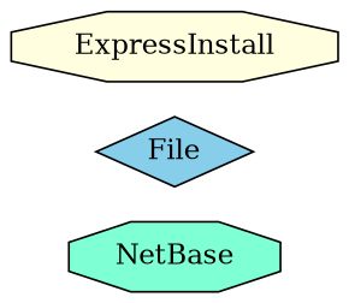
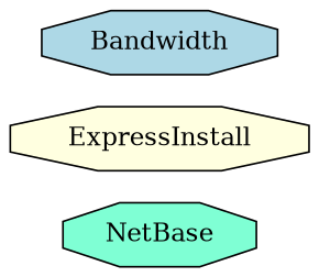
  strict digraph {
    rankdir=LR
    node [shape=octagon style=filled]
    n1 [label=NetBase fillcolor=aquamarine]
-   n2 [label=File shape=diamond fillcolor=skyblue]
    n3 [label=ExpressInstall fillcolor=lightyellow]
+   n4 [label=Bandwidth fillcolor=lightblue]
  }
